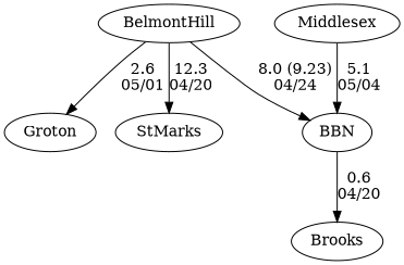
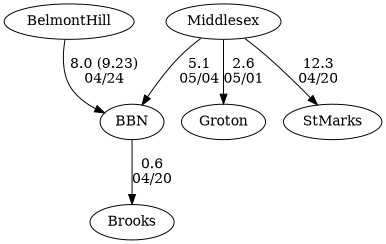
  digraph {
    edge [random=random]
    BelmontHill
    BBN
    Middlesex
    Groton
    StMarks
    Brooks
    BelmontHill -> BBN [label="8.0 (9.23)\n04/24" weight=92]
    BBN -> Brooks [label="0.6\n04/20" weight=100]
    Middlesex -> BBN [label="5.1\n05/04" weight=95]
-   BelmontHill -> Groton [label="2.6\n05/01" weight=98]
-   BelmontHill -> StMarks [label="12.3\n04/20" weight=88]
+   Middlesex -> Groton [label="2.6\n05/01" weight=98]
+   Middlesex -> StMarks [label="12.3\n04/20" weight=88]
  }
